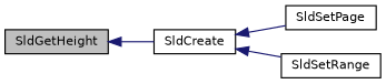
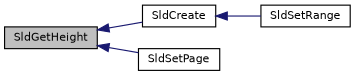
  digraph {
    rankdir=LR
    node [color=black fillcolor=white fontname=Helvetica fontsize=10 shape=record style=filled]
    edge [color=midnightblue dir=back fontname=Helvetica fontsize=10 labelfontname=Helvetica labelfontsize=10 style=solid]
    n1 [fillcolor=grey75 fontcolor=black height=0.2 label=SldGetHeight width=0.4]
    n2 [height=0.2 label=SldCreate width=0.4]
    n3 [height=0.2 label=SldSetPage width=0.4]
    n4 [height=0.2 label=SldSetRange width=0.4]
    n1 -> n2
-   n2 -> n3
+   n1 -> n3
    n2 -> n4
  }
